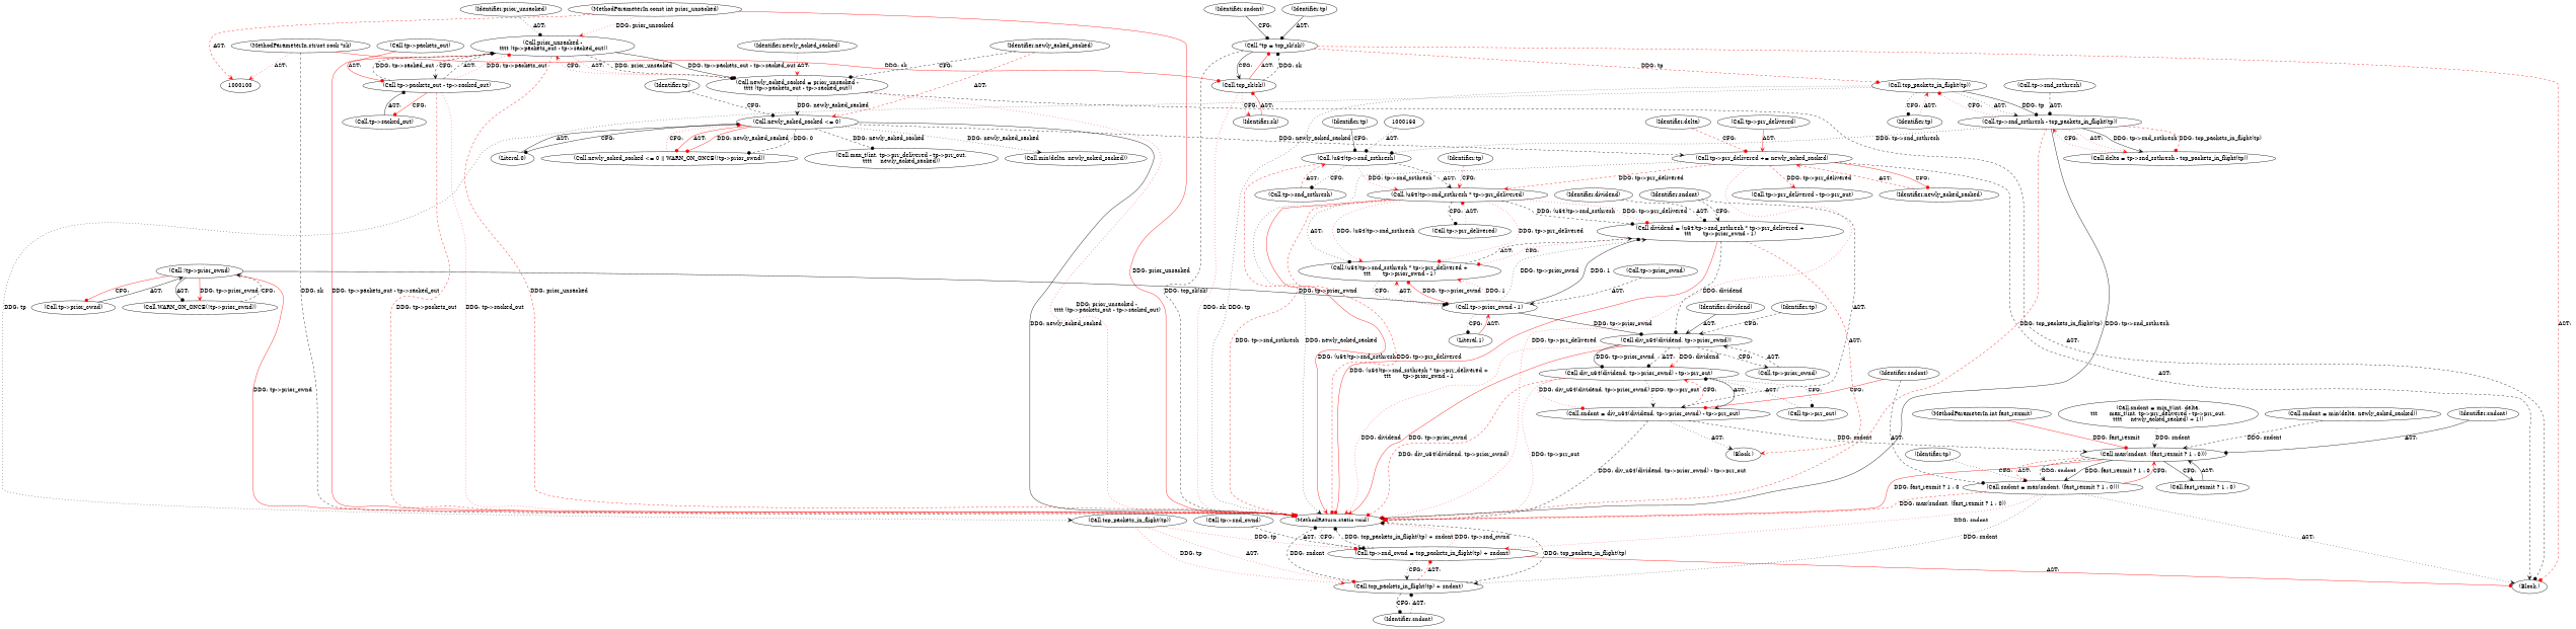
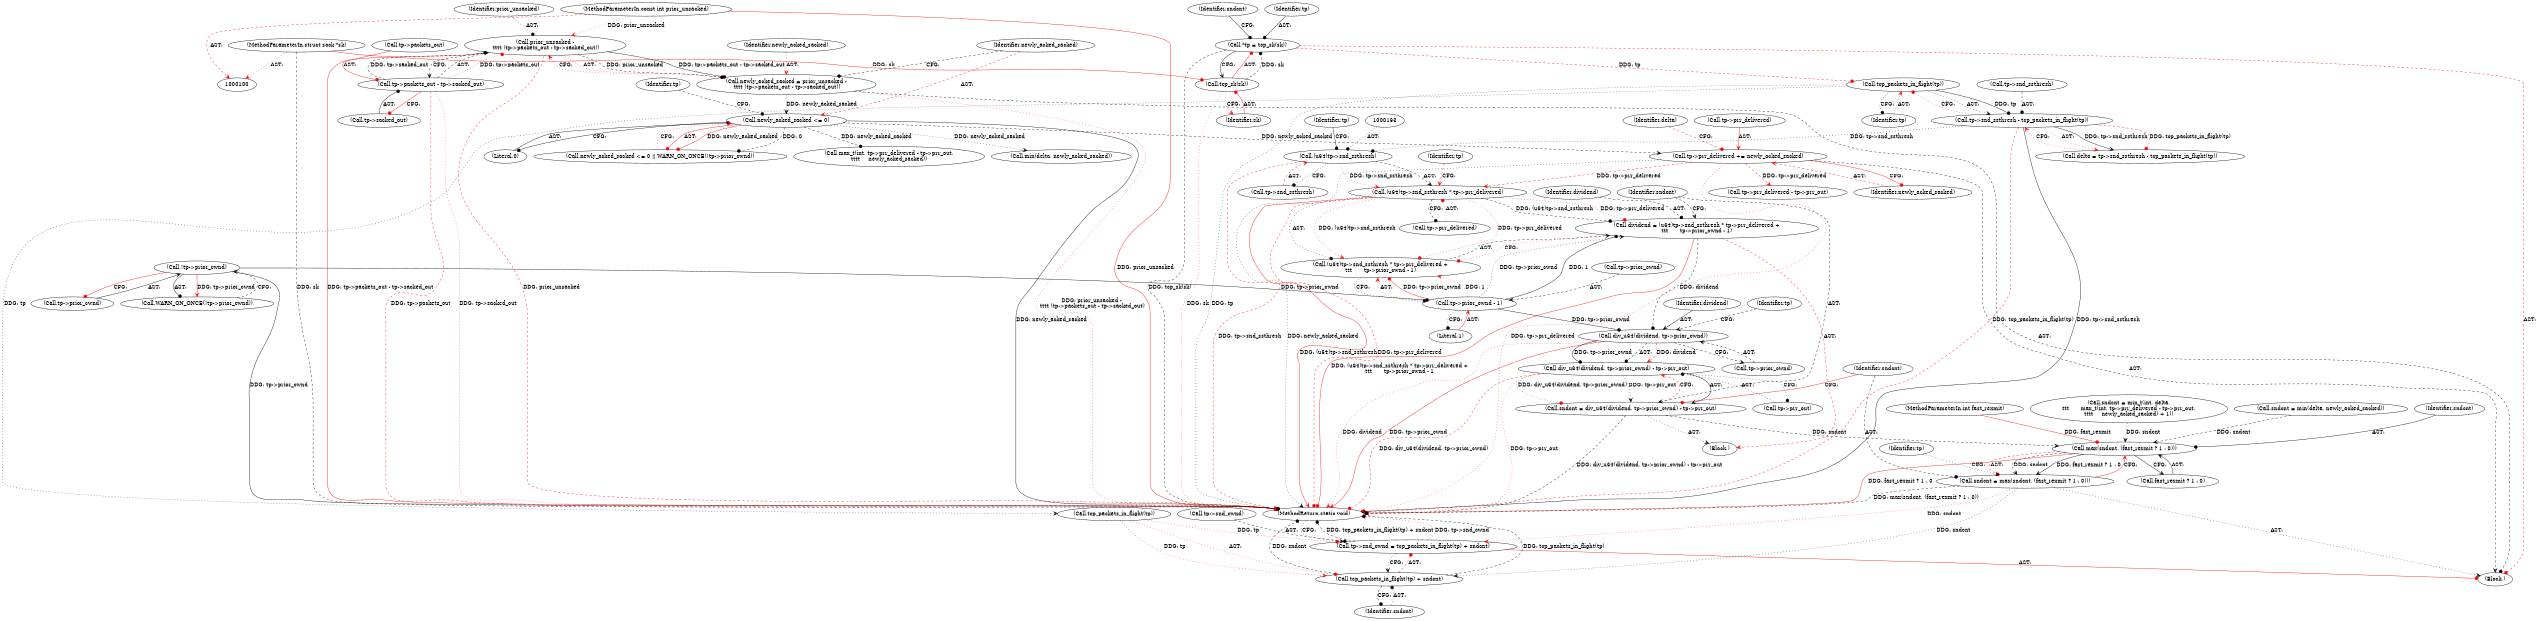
  digraph {
    edge [arrowhead=dot color=black style=dashed]
    n1 [label="(Call,dividend = (u64)tp->snd_ssthresh * tp->prr_delivered +\n\t\t\t       tp->prior_cwnd - 1)"]
    n2 [label="(Call,div_u64(dividend, tp->prior_cwnd))"]
    n3 [label="(Call,(u64)tp->snd_ssthresh * tp->prr_delivered +\n\t\t\t       tp->prior_cwnd - 1)"]
    n4 [label="(Block,)"]
    n5 [label="(MethodReturn,static void)"]
    n6 [label="(Call,div_u64(dividend, tp->prior_cwnd) - tp->prr_out)"]
    n7 [label="(Call,tp->prior_cwnd)"]
    n8 [label="(Call,tp->prior_cwnd - 1)"]
    n9 [label="(Call,tp->snd_cwnd = tcp_packets_in_flight(tp) + sndcnt)"]
    n10 [label="(Call,(u64)tp->snd_ssthresh * tp->prr_delivered)"]
    n11 [label="(Call,tp->prr_delivered)"]
    n12 [label="(Call,(u64)tp->snd_ssthresh)"]
    n13 [label="(Call,tp->snd_ssthresh)"]
    n14 [label="(Call,tp->snd_ssthresh - tcp_packets_in_flight(tp))"]
    n15 [label="(Call,tcp_packets_in_flight(tp))"]
    n16 [label="(Call,delta = tp->snd_ssthresh - tcp_packets_in_flight(tp))"]
    n17 [label="(Call,tcp_packets_in_flight(tp))"]
    n18 [label="(Identifier,tp)"]
    n19 [label="(Call,tcp_packets_in_flight(tp) + sndcnt)"]
    n20 [label="(Call,*tp = tcp_sk(sk))"]
    n21 [label="(Call,tcp_sk(sk))"]
    n22 [label="(Block,)"]
    n23 [label="(Identifier,sk)"]
    n24 [label="(MethodParameterIn,struct sock *sk)"]
    1000100
    n26 [label="(Call,tp->prr_delivered += newly_acked_sacked)"]
    n27 [label="(Call,tp->prr_delivered - tp->prr_out)"]
    n28 [label="(Identifier,newly_acked_sacked)"]
    n29 [label="(Call,newly_acked_sacked <= 0)"]
    n30 [label="(Call,max_t(int, tp->prr_delivered - tp->prr_out,\n\t\t\t\t     newly_acked_sacked))"]
    n31 [label="(Call,min(delta, newly_acked_sacked))"]
    n32 [label="(Literal,0)"]
    n33 [label="(Call,newly_acked_sacked <= 0 || WARN_ON_ONCE(!tp->prior_cwnd))"]
    n34 [label="(Call,newly_acked_sacked = prior_unsacked -\n \t\t\t\t (tp->packets_out - tp->sacked_out))"]
    n35 [label="(Call,prior_unsacked -\n \t\t\t\t (tp->packets_out - tp->sacked_out))"]
    n36 [label="(Call,tp->packets_out - tp->sacked_out)"]
    n37 [label="(Call,tp->sacked_out)"]
    n38 [label="(MethodParameterIn,const int prior_unsacked)"]
    n39 [label="(Literal,1)"]
    n40 [label="(Call,!tp->prior_cwnd)"]
    n41 [label="(Call,WARN_ON_ONCE(!tp->prior_cwnd))"]
    n42 [label="(Call,tp->prior_cwnd)"]
    n43 [label="(Call,sndcnt = div_u64(dividend, tp->prior_cwnd) - tp->prr_out)"]
    n44 [label="(Call,tp->prr_out)"]
    n45 [label="(Call,max(sndcnt, (fast_rexmit ? 1 : 0)))"]
    n46 [label="(Call,sndcnt = max(sndcnt, (fast_rexmit ? 1 : 0)))"]
    n47 [label="(Call,fast_rexmit ? 1 : 0)"]
    n48 [label="(Identifier,sndcnt)"]
    n49 [label="(Call,sndcnt = min_t(int, delta,\n\t\t\t       max_t(int, tp->prr_delivered - tp->prr_out,\n\t\t\t\t     newly_acked_sacked) + 1))"]
    n50 [label="(Identifier,dividend)"]
    n51 [label="(Call,sndcnt = min(delta, newly_acked_sacked))"]
    n52 [label="(Identifier,sndcnt)"]
    n53 [label="(Identifier,tp)"]
    n54 [label="(Identifier,dividend)"]
    n55 [label="(Identifier,sndcnt)"]
    n56 [label="(Identifier,delta)"]
    n57 [label="(Identifier,sndcnt)"]
    n58 [label="(MethodParameterIn,int fast_rexmit)"]
    n59 [label="(Call,tp->snd_ssthresh)"]
    n60 [label="(Identifier,newly_acked_sacked)"]
    n61 [label="(Call,tp->prr_delivered)"]
    n62 [label="(Identifier,sndcnt)"]
    n63 [label="(Identifier,tp)"]
    n64 [label="(Identifier,tp)"]
    n65 [label="(Call,tp->packets_out)"]
    n66 [label="(Identifier,tp)"]
    n67 [label="(Identifier,newly_acked_sacked)"]
    n68 [label="(Identifier,prior_unsacked)"]
    n69 [label="(Identifier,tp)"]
    n70 [label="(Call,tp->prior_cwnd)"]
    n71 [label="(Call,tp->snd_cwnd)"]
    n72 [label="(Identifier,tp)"]
    1000163
    n1 -> n2 [label="DDG: dividend"]
    n1 -> n3 [color=red label="CFG: " style=dotted]
    n1 -> n4 [arrowhead=vee color=red label="AST: "]
    n1 -> n5 [color=red label="DDG: (u64)tp->snd_ssthresh * tp->prr_delivered +\n\t\t\t       tp->prior_cwnd - 1" style=solid]
    n2 -> n5 [arrowhead=vee color=red label="DDG: dividend" style=dotted]
    n2 -> n5 [arrowhead=vee color=red label="DDG: tp->prior_cwnd" style=solid]
    n2 -> n6 [label="AST: "]
    n2 -> n6 [arrowhead=vee color=red label="DDG: dividend"]
    n2 -> n6 [label="DDG: tp->prior_cwnd" style=solid]
    n2 -> n7 [arrowhead=vee label="CFG: "]
    n3 -> n1 [arrowhead=vee label="AST: "]
    n3 -> n8 [label="CFG: " style=dotted]
    n5 -> n9 [arrowhead=vee label="CFG: " style=dotted]
    n6 -> n5 [color=red label="DDG: div_u64(dividend, tp->prior_cwnd)"]
    n6 -> n5 [color=red label="DDG: tp->prr_out" style=dotted]
    n6 -> n43 [arrowhead=vee label="AST: " style=solid]
    n6 -> n43 [color=red label="DDG: div_u64(dividend, tp->prior_cwnd)" style=dotted]
    n6 -> n43 [arrowhead=vee label="DDG: tp->prr_out" style=dotted]
    n6 -> n44 [label="CFG: " style=dotted]
    n7 -> n2 [arrowhead=vee label="AST: "]
    n8 -> n1 [arrowhead=vee label="DDG: tp->prior_cwnd" style=dotted]
    n8 -> n1 [label="DDG: 1" style=solid]
    n8 -> n2 [label="DDG: tp->prior_cwnd" style=solid]
    n8 -> n3 [arrowhead=vee color=red label="AST: " style=dotted]
    n8 -> n3 [color=red label="DDG: tp->prior_cwnd" style=solid]
    n8 -> n3 [arrowhead=vee color=red label="DDG: 1" style=dotted]
    n8 -> n39 [label="CFG: " style=dotted]
    n9 -> n5 [label="DDG: tcp_packets_in_flight(tp) + sndcnt"]
    n9 -> n5 [arrowhead=vee color=red label="DDG: tp->snd_cwnd" style=dotted]
    n9 -> n19 [arrowhead=vee label="CFG: " style=dotted]
    n9 -> n22 [color=red label="AST: " style=solid]
    n10 -> n1 [label="DDG: (u64)tp->snd_ssthresh"]
    n10 -> n1 [color=red label="DDG: tp->prr_delivered" style=dotted]
    n10 -> n3 [label="AST: " style=dotted]
    n10 -> n3 [arrowhead=vee color=red label="DDG: (u64)tp->snd_ssthresh" style=dotted]
    n10 -> n3 [color=red label="DDG: tp->prr_delivered" style=dotted]
    n10 -> n5 [arrowhead=vee color=red label="DDG: (u64)tp->snd_ssthresh" style=solid]
    n10 -> n5 [color=red label="DDG: tp->prr_delivered"]
    n10 -> n11 [label="CFG: "]
    n11 -> n10 [color=red label="AST: " style=dotted]
    n12 -> n5 [color=red label="DDG: tp->snd_ssthresh"]
    n12 -> n10 [arrowhead=vee label="AST: "]
    n12 -> n10 [arrowhead=vee color=red label="DDG: tp->snd_ssthresh" style=dotted]
    n12 -> n13 [label="CFG: " style=dotted]
    n13 -> n12 [arrowhead=vee color=red label="AST: "]
    n14 -> n5 [color=red label="DDG: tcp_packets_in_flight(tp)"]
    n14 -> n5 [label="DDG: tp->snd_ssthresh" style=solid]
    n14 -> n12 [label="DDG: tp->snd_ssthresh" style=dotted]
    n14 -> n15 [color=red label="CFG: " style=dotted]
    n14 -> n16 [arrowhead=vee color=red label="AST: " style=dotted]
    n14 -> n16 [arrowhead=vee label="DDG: tp->snd_ssthresh" style=solid]
    n14 -> n16 [color=red label="DDG: tcp_packets_in_flight(tp)"]
    n15 -> n5 [arrowhead=vee label="DDG: tp" style=dotted]
    n15 -> n14 [arrowhead=vee label="AST: " style=dotted]
    n15 -> n14 [label="DDG: tp" style=solid]
    n15 -> n17 [arrowhead=vee label="DDG: tp" style=dotted]
    n15 -> n18 [label="CFG: " style=dotted]
    n16 -> n14 [arrowhead=vee color=red label="CFG: " style=dotted]
    n17 -> n9 [color=red label="DDG: tp" style=dotted]
    n17 -> n19 [color=red label="AST: " style=dotted]
    n17 -> n19 [arrowhead=vee color=red label="DDG: tp" style=dotted]
    n18 -> n15 [arrowhead=vee color=red label="AST: " style=dotted]
    n19 -> n5 [label="DDG: sndcnt"]
    n19 -> n5 [label="DDG: tcp_packets_in_flight(tp)"]
    n19 -> n9 [color=red label="AST: "]
    n19 -> n48 [label="CFG: "]
    n20 -> n5 [label="DDG: tcp_sk(sk)"]
    n20 -> n15 [color=red label="DDG: tp"]
    n20 -> n21 [arrowhead=vee label="CFG: " style=solid]
    n20 -> n22 [color=red label="AST: "]
    n21 -> n5 [color=red label="DDG: sk" style=dotted]
    n21 -> n20 [color=red label="AST: " style=solid]
    n21 -> n20 [label="DDG: sk"]
    n21 -> n23 [arrowhead=vee color=red label="CFG: " style=dotted]
    n23 -> n21 [color=red label="AST: " style=solid]
    n24 -> n5 [label="DDG: sk"]
    n24 -> n21 [color=red label="DDG: sk" style=solid]
    n24 -> 1000100 [arrowhead=vee color=red label="AST: " style=dotted]
    n26 -> n5 [arrowhead=vee color=red label="DDG: tp->prr_delivered" style=dotted]
    n26 -> n5 [arrowhead=vee label="DDG: newly_acked_sacked" style=dotted]
    n26 -> n10 [arrowhead=vee color=red label="DDG: tp->prr_delivered"]
    n26 -> n22 [arrowhead=vee label="AST: "]
    n26 -> n27 [arrowhead=vee color=red label="DDG: tp->prr_delivered"]
    n26 -> n28 [color=red label="CFG: " style=solid]
    n28 -> n26 [arrowhead=vee color=red label="AST: "]
    n29 -> n5 [arrowhead=vee label="DDG: newly_acked_sacked" style=solid]
    n29 -> n26 [arrowhead=vee label="DDG: newly_acked_sacked"]
    n29 -> n30 [label="DDG: newly_acked_sacked"]
    n29 -> n31 [arrowhead=vee label="DDG: newly_acked_sacked" style=dotted]
    n29 -> n32 [label="CFG: " style=solid]
    n29 -> n33 [color=red label="AST: " style=solid]
    n29 -> n33 [color=red label="DDG: newly_acked_sacked" style=solid]
    n29 -> n33 [label="DDG: 0"]
    n32 -> n29 [label="AST: " style=solid]
    n33 -> n29 [arrowhead=vee color=red label="CFG: " style=dotted]
    n34 -> n5 [arrowhead=vee color=red label="DDG: prior_unsacked -\n \t\t\t\t (tp->packets_out - tp->sacked_out)" style=dotted]
    n34 -> n22 [label="AST: "]
    n34 -> n29 [arrowhead=vee label="DDG: newly_acked_sacked" style=dotted]
    n34 -> n35 [arrowhead=vee color=red label="CFG: " style=dotted]
    n35 -> n5 [arrowhead=vee color=red label="DDG: tp->packets_out - tp->sacked_out" style=solid]
    n35 -> n5 [color=red label="DDG: prior_unsacked"]
    n35 -> n34 [color=red label="AST: " style=dotted]
    n35 -> n34 [label="DDG: prior_unsacked"]
    n35 -> n34 [label="DDG: tp->packets_out - tp->sacked_out" style=solid]
    n35 -> n36 [arrowhead=vee label="CFG: "]
    n36 -> n5 [color=red label="DDG: tp->packets_out"]
    n36 -> n5 [arrowhead=vee color=red label="DDG: tp->sacked_out" style=dotted]
    n36 -> n35 [label="AST: "]
    n36 -> n35 [color=red label="DDG: tp->packets_out" style=dotted]
    n36 -> n35 [arrowhead=vee label="DDG: tp->sacked_out"]
    n36 -> n37 [color=red label="CFG: " style=solid]
    n37 -> n36 [label="AST: " style=solid]
    n38 -> n5 [arrowhead=vee color=red label="DDG: prior_unsacked" style=solid]
    n38 -> 1000100 [arrowhead=vee color=red label="AST: "]
    n38 -> n35 [arrowhead=vee color=red label="DDG: prior_unsacked" style=dotted]
    n39 -> n8 [arrowhead=vee color=red label="AST: " style=solid]
-   n40 -> n5 [color=red label="DDG: tp->prior_cwnd" style=solid]
+   n40 -> n5 [label="DDG: tp->prior_cwnd" style=solid]
    n40 -> n8 [label="DDG: tp->prior_cwnd" style=solid]
    n40 -> n41 [label="AST: " style=solid]
    n40 -> n41 [arrowhead=vee color=red label="DDG: tp->prior_cwnd" style=solid]
    n40 -> n42 [color=red label="CFG: " style=solid]
    n41 -> n40 [arrowhead=vee label="CFG: "]
    n42 -> n40 [arrowhead=vee label="AST: " style=solid]
    n43 -> n4 [arrowhead=vee label="AST: " style=dotted]
    n43 -> n5 [arrowhead=vee label="DDG: div_u64(dividend, tp->prior_cwnd) - tp->prr_out"]
    n43 -> n6 [arrowhead=vee color=red label="CFG: "]
    n43 -> n45 [arrowhead=vee label="DDG: sndcnt"]
    n44 -> n6 [label="AST: " style=dotted]
    n45 -> n5 [arrowhead=vee color=red label="DDG: fast_rexmit ? 1 : 0" style=solid]
    n45 -> n46 [color=red label="AST: "]
    n45 -> n46 [arrowhead=vee label="DDG: sndcnt"]
    n45 -> n46 [arrowhead=vee label="DDG: fast_rexmit ? 1 : 0" style=solid]
    n45 -> n47 [arrowhead=vee label="CFG: " style=solid]
-   n46 -> n5 [color=red label="DDG: max(sndcnt, (fast_rexmit ? 1 : 0))"]
+   n46 -> n5 [label="DDG: max(sndcnt, (fast_rexmit ? 1 : 0))"]
    n46 -> n9 [arrowhead=vee color=red label="DDG: sndcnt" style=dotted]
    n46 -> n19 [arrowhead=vee label="DDG: sndcnt" style=dotted]
    n46 -> n22 [arrowhead=vee label="AST: " style=dotted]
    n46 -> n45 [arrowhead=vee color=red label="CFG: " style=solid]
    n47 -> n45 [arrowhead=vee label="AST: " style=solid]
    n48 -> n19 [label="AST: " style=dotted]
    n49 -> n45 [arrowhead=vee label="DDG: sndcnt" style=dotted]
    n50 -> n1 [label="AST: "]
    n51 -> n45 [arrowhead=vee label="DDG: sndcnt"]
    n52 -> n1 [arrowhead=vee label="CFG: "]
    n52 -> n43 [arrowhead=vee label="AST: "]
    n53 -> n29 [label="CFG: "]
    n54 -> n2 [arrowhead=vee label="AST: " style=solid]
    n55 -> n45 [label="AST: " style=solid]
    n56 -> n26 [color=red label="CFG: "]
    n57 -> n43 [color=red label="CFG: " style=solid]
    n57 -> n46 [label="AST: "]
    n58 -> n45 [color=red label="DDG: fast_rexmit" style=solid]
    n59 -> n14 [label="AST: "]
    n60 -> n34 [arrowhead=vee color=red label="AST: " style=dotted]
    n61 -> n26 [arrowhead=vee color=red label="AST: " style=solid]
    n62 -> n20 [label="CFG: " style=solid]
    n63 -> n2 [arrowhead=vee label="CFG: "]
    n64 -> n46 [arrowhead=vee label="CFG: " style=dotted]
    n65 -> n36 [color=red label="AST: " style=solid]
    n66 -> n20 [label="AST: " style=solid]
    n67 -> n29 [arrowhead=vee color=red label="AST: "]
    n67 -> n34 [label="CFG: "]
    n68 -> n35 [label="AST: " style=dotted]
    n69 -> n12 [label="CFG: " style=solid]
    n70 -> n8 [arrowhead=vee label="AST: "]
    n71 -> n9 [label="AST: "]
    n72 -> n10 [arrowhead=vee color=red label="CFG: "]
    1000163 -> n12 [label="AST: " style=dotted]
  }
